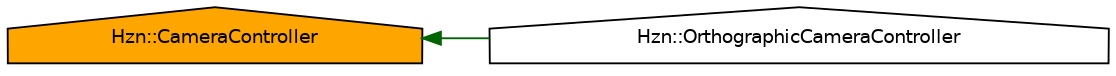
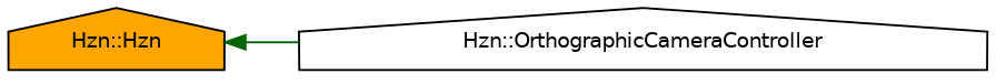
  digraph {
    rankdir=LR
    node [color=black fontname=Helvetica fontsize=10 shape=house style=filled]
-   n1 [fillcolor=orange height=0.2 label="Hzn::CameraController" width=0.4]
+   n1 [fillcolor=orange height=0.2 label="Hzn::Hzn" width=0.4]
    n2 [fillcolor=white height=0.2 label="Hzn::OrthographicCameraController" width=0.4]
    n1 -> n2 [color=darkgreen dir=back fontname=Helvetica fontsize=10 labelfontname=Helvetica labelfontsize=10 style=solid]
  }
